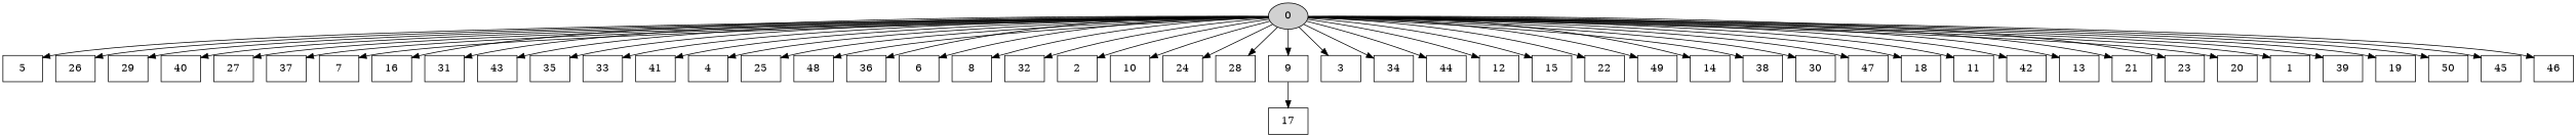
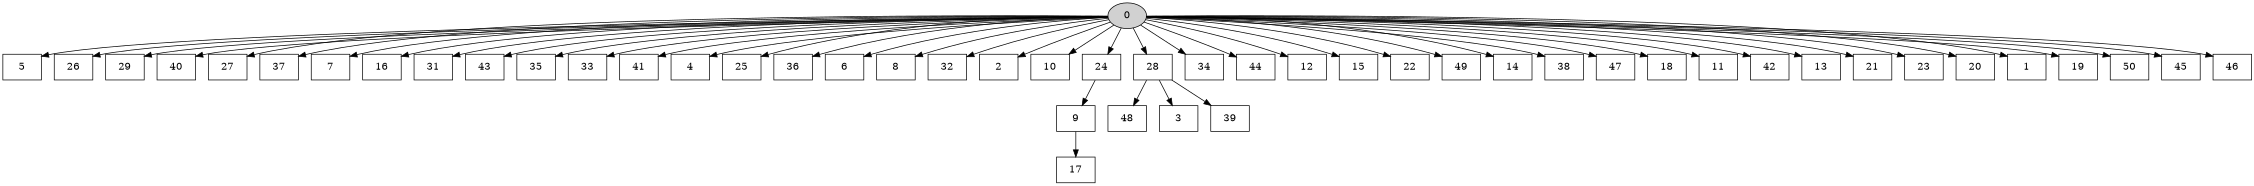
  digraph {
    node [fillcolor=white style=filled shape=box]
    0 [fillcolor=grey82 shape=""]
    n2 [label="5\n"]
    n3 [label="26\n"]
    n4 [label="29\n"]
    n5 [label="40\n"]
    n6 [label="27\n"]
    n7 [label="37\n"]
    n8 [label="7\n"]
    n9 [label="16\n"]
    n10 [label="31\n"]
    n11 [label="43\n"]
    n12 [label="35\n"]
    n13 [label="33\n"]
    n14 [label="41\n"]
    n15 [label="4\n"]
    n16 [label="25\n"]
    n17 [label="48\n"]
    n18 [label="36\n"]
    n19 [label="6\n"]
    n20 [label="8\n"]
    n21 [label="32\n"]
    n22 [label="2\n"]
    n23 [label="10\n"]
    n24 [label="24\n"]
    n25 [label="28\n"]
    n26 [label="9\n"]
    n27 [label="3\n"]
    n28 [label="34\n"]
    n29 [label="44\n"]
    n30 [label="12\n"]
    n31 [label="15\n"]
    n32 [label="22\n"]
    n33 [label="49\n"]
    n34 [label="14\n"]
    n35 [label="38\n"]
-   n36 [label="30\n"]
    n37 [label="47\n"]
    n38 [label="18\n"]
    n39 [label="11\n"]
    n40 [label="42\n"]
    n41 [label="13\n"]
    n42 [label="21\n"]
    n43 [label="23\n"]
    n44 [label="20\n"]
    n45 [label="1\n"]
    n46 [label="39\n"]
    n47 [label="19\n"]
    n48 [label="50\n"]
    n49 [label="45\n"]
    n50 [label="46\n"]
    n51 [label="17\n"]
    0 -> n2
    0 -> n3
    0 -> n4
    0 -> n5
    0 -> n6
    0 -> n7
    0 -> n8
    0 -> n9
    0 -> n10
    0 -> n11
    0 -> n12
    0 -> n13
    0 -> n14
    0 -> n15
    0 -> n16
-   0 -> n17
+   n25 -> n17
    0 -> n18
    0 -> n19
    0 -> n20
    0 -> n21
    0 -> n22
    0 -> n23
    0 -> n24
    0 -> n25
-   0 -> n26
-   0 -> n27
+   n24 -> n26
+   n25 -> n27
    0 -> n28
    0 -> n29
    0 -> n30
    0 -> n31
    0 -> n32
    0 -> n33
    0 -> n34
    0 -> n35
-   0 -> n36
    0 -> n37
    0 -> n38
    0 -> n39
    0 -> n40
    0 -> n41
    0 -> n42
    0 -> n43
    0 -> n44
    0 -> n45
-   0 -> n46
+   n25 -> n46
    0 -> n47
    0 -> n48
    0 -> n49
    0 -> n50
    n26 -> n51
  }
